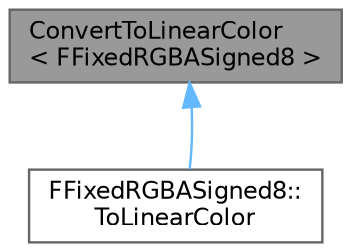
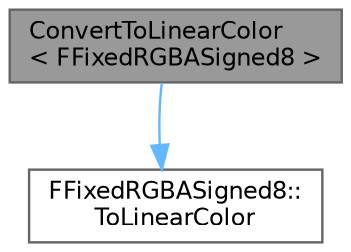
  digraph {
    rankdir=TB
    node [fontname=Helvetica fontsize=10 shape=box style=filled]
    n1 [color=gray40 fillcolor=grey60 fontcolor=black height=0.2 label="ConvertToLinearColor\l\< FFixedRGBASigned8 \>" width=0.4]
    n2 [color=grey40 fillcolor=white height=0.2 label="FFixedRGBASigned8::\lToLinearColor" width=0.4]
-   n2 -> n1 [color=steelblue1 fontname=Helvetica fontsize=10 labelfontname=Helvetica labelfontsize=10 style=solid]
+   n1 -> n2 [color=steelblue1 fontname=Helvetica fontsize=10 labelfontname=Helvetica labelfontsize=10 style=solid]
  }
